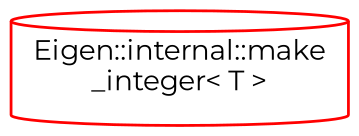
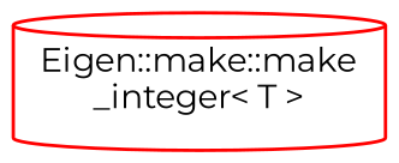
  digraph {
    rankdir=LR
    fontname=Montserrat
-   n1 [color=red fillcolor=white fontname=Montserrat fontsize=10 height=0.2 label="Eigen::internal::make\l_integer\< T \>" shape=cylinder style=filled width=0.4]
+   n1 [color=red fillcolor=white fontname=Montserrat fontsize=10 height=0.2 label="Eigen::make::make\l_integer\< T \>" shape=cylinder style=filled width=0.4]
  }
